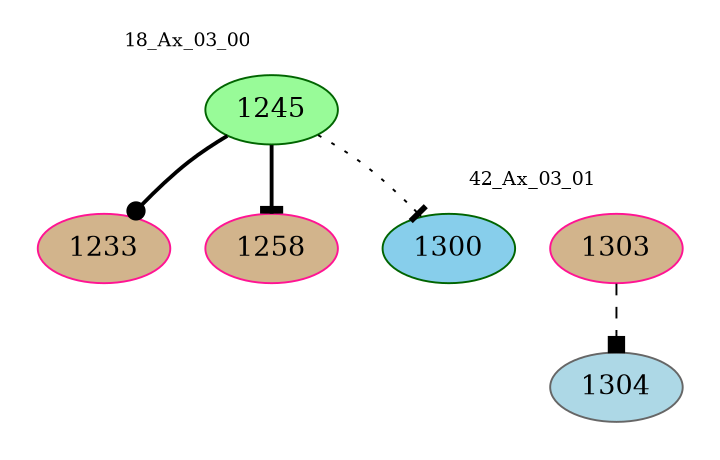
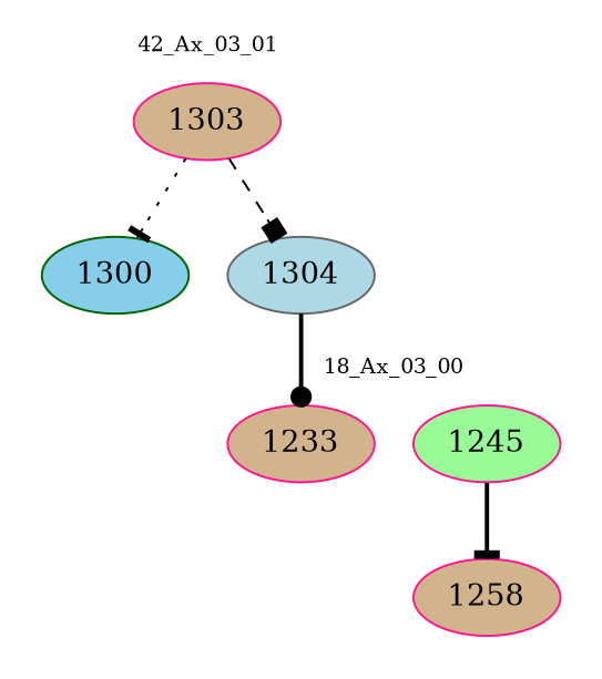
  digraph {
    node [color=deeppink fillcolor=tan style=filled]
    edge [arrowhead=tee color=black style=bold]
    n1 [label=1303]
    n2 [color=darkgreen fillcolor=skyblue label=1300]
    n3 [color=gray40 fillcolor=lightblue label=1304]
-   n4 [color=darkgreen fillcolor=palegreen label=1245]
+   n4 [fillcolor=palegreen label=1245]
    n5 [label=1233]
    n6 [label=1258]
    subgraph cluster_1 {
      color=white
      fontsize=10
      label="42_Ax_03_01"
      n1
      n2
      n3
    }
    subgraph cluster_2 {
      color=white
      fontsize=10
      label="18_Ax_03_00"
      n4
      n5
      n6
    }
-   n4 -> n2 [style=dotted]
+   n1 -> n2 [style=dotted]
    n1 -> n3 [arrowhead=box style=dashed]
-   n4 -> n5 [arrowhead=dot]
+   n3 -> n5 [arrowhead=dot]
    n4 -> n6
  }
